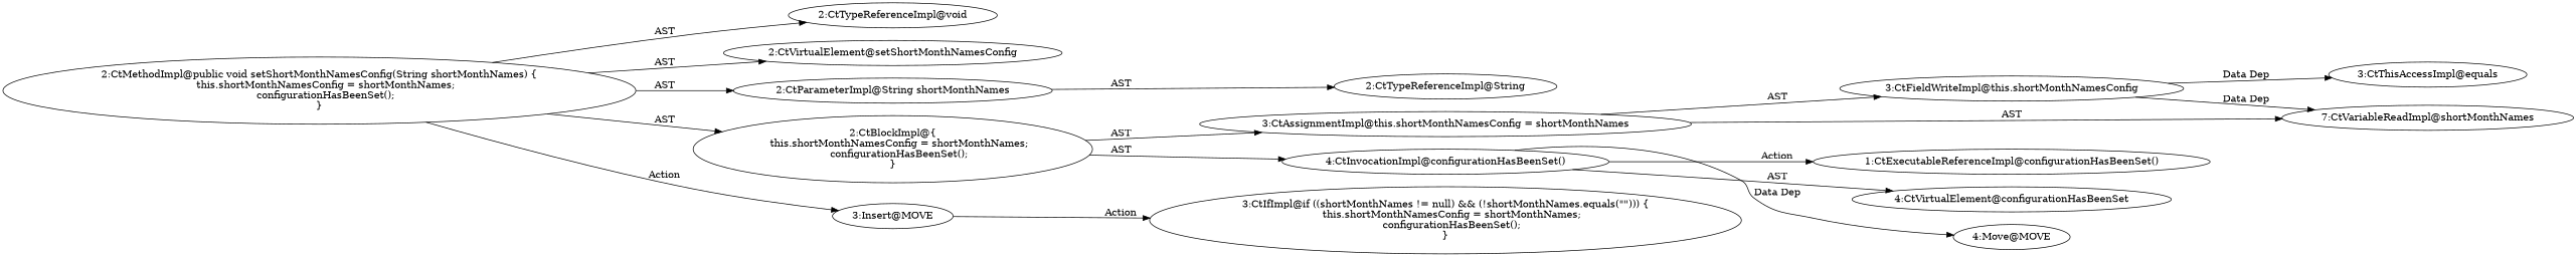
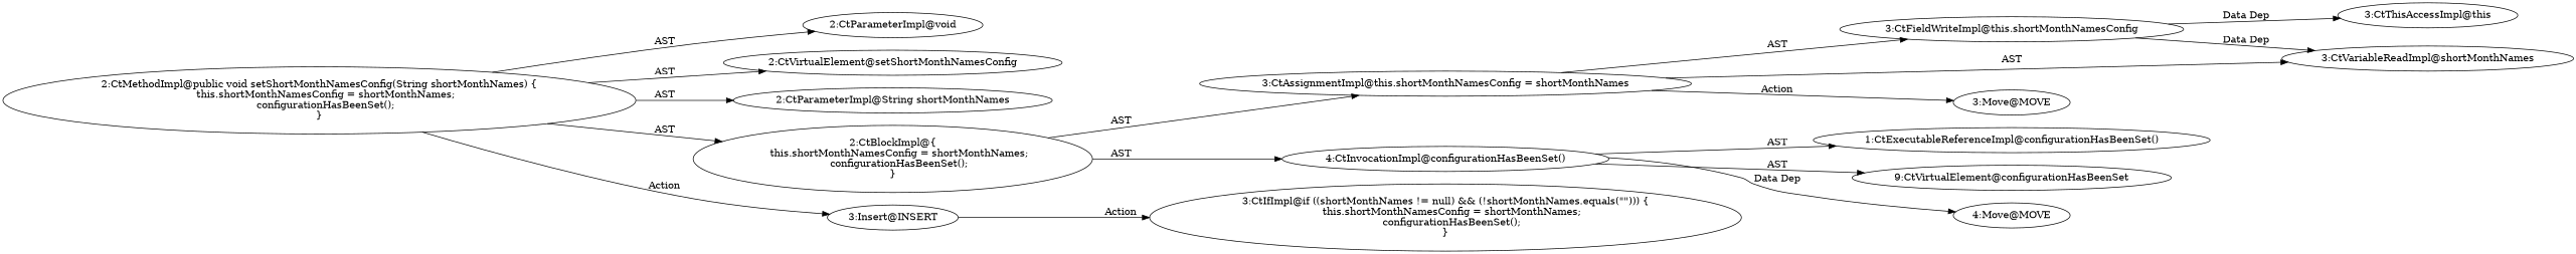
  digraph {
    rankdir=LR
    node [shape=ellipse]
-   n1 [label="2:CtTypeReferenceImpl@void"]
+   n1 [label="2:CtParameterImpl@void"]
    n2 [label="2:CtVirtualElement@setShortMonthNamesConfig"]
    n3 [label="2:CtParameterImpl@String shortMonthNames"]
-   n4 [label="2:CtTypeReferenceImpl@String"]
    n5 [label="3:CtFieldWriteImpl@this.shortMonthNamesConfig"]
-   n6 [label="3:CtThisAccessImpl@equals"]
-   n7 [label="7:CtVariableReadImpl@shortMonthNames"]
+   n6 [label="3:CtThisAccessImpl@this"]
+   n7 [label="3:CtVariableReadImpl@shortMonthNames"]
    n8 [label="3:CtAssignmentImpl@this.shortMonthNamesConfig = shortMonthNames"]
+   n9 [label="3:Move@MOVE"]
    n10 [label="1:CtExecutableReferenceImpl@configurationHasBeenSet()"]
-   n11 [label="4:CtVirtualElement@configurationHasBeenSet"]
+   n11 [label="9:CtVirtualElement@configurationHasBeenSet"]
    n12 [label="4:CtInvocationImpl@configurationHasBeenSet()"]
    n13 [label="4:Move@MOVE"]
    n14 [label="2:CtBlockImpl@\{\n    this.shortMonthNamesConfig = shortMonthNames;\n    configurationHasBeenSet();\n\}"]
    n15 [label="2:CtMethodImpl@public void setShortMonthNamesConfig(String shortMonthNames) \{\n    this.shortMonthNamesConfig = shortMonthNames;\n    configurationHasBeenSet();\n\}"]
-   n16 [label="3:Insert@MOVE"]
+   n16 [label="3:Insert@INSERT"]
    n17 [label="3:CtIfImpl@if ((shortMonthNames != null) && (!shortMonthNames.equals(\"\"))) \{\n    this.shortMonthNamesConfig = shortMonthNames;\n    configurationHasBeenSet();\n\}"]
-   n3 -> n4 [label=AST]
    n5 -> n6 [label="Data Dep"]
    n5 -> n7 [label="Data Dep"]
    n8 -> n5 [label=AST]
    n8 -> n7 [label=AST]
-   n12 -> n10 [label=Action]
+   n8 -> n9 [label=Action]
+   n12 -> n10 [label=AST]
    n12 -> n11 [label=AST]
    n12 -> n13 [label="Data Dep"]
    n14 -> n8 [label=AST]
    n14 -> n12 [label=AST]
    n15 -> n1 [label=AST]
    n15 -> n2 [label=AST]
    n15 -> n3 [label=AST]
    n15 -> n14 [label=AST]
    n15 -> n16 [label=Action]
    n16 -> n17 [label=Action]
  }
